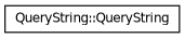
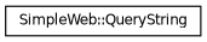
  digraph {
    rankdir=LR
-   n1 [color=black fillcolor=white fontname=Helvetica fontsize=10 height=0.2 label="QueryString::QueryString" shape=record style=filled width=0.4]
+   n1 [color=black fillcolor=white fontname=Helvetica fontsize=10 height=0.2 label="SimpleWeb::QueryString" shape=record style=filled width=0.4]
  }
